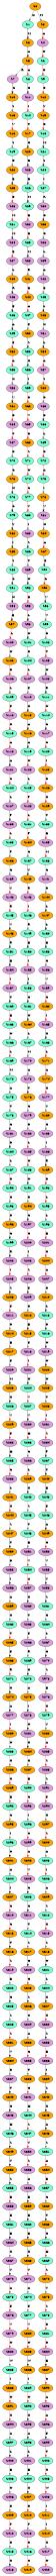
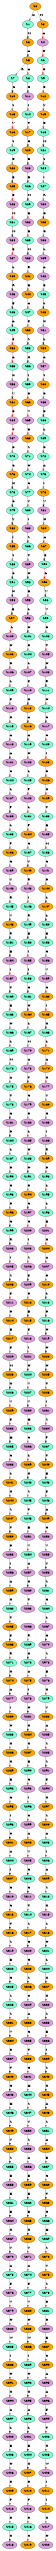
  strict digraph {
    node [fillcolor=aquamarine style=filled]
    edge [color=red]
    S0 [fillcolor=orange]
    S1
    S2 [fillcolor=orange]
    S3 [fillcolor=orange]
    S4 [fillcolor=plum]
    S5 [fillcolor=orange]
    S6
-   S7 [fillcolor=plum]
+   S7
    S8
    S9
    S10 [fillcolor=orange]
    S11 [fillcolor=plum]
    S12 [fillcolor=orange]
    S13 [fillcolor=orange]
    S14
    S15 [fillcolor=orange]
    S16 [fillcolor=orange]
    S17 [fillcolor=orange]
    S18
    S19
    S20 [fillcolor=orange]
    S21
    S22 [fillcolor=orange]
    S23 [fillcolor=plum]
    S24
    S25 [fillcolor=orange]
    S26
    S27
    S28 [fillcolor=plum]
    S29
    S30 [fillcolor=plum]
    S31
    S32 [fillcolor=plum]
    S33 [fillcolor=orange]
    S34 [fillcolor=plum]
    S35
    S36 [fillcolor=plum]
    S37 [fillcolor=plum]
    S38 [fillcolor=plum]
    S39 [fillcolor=plum]
    S40 [fillcolor=orange]
    S41 [fillcolor=orange]
    S42 [fillcolor=plum]
    S43 [fillcolor=plum]
    S44 [fillcolor=orange]
    S45
    S46
    S47
    S48 [fillcolor=orange]
    S49
    S50 [fillcolor=orange]
    S51 [fillcolor=plum]
    S52 [fillcolor=orange]
    S53
    S54 [fillcolor=orange]
    S55
    S56
    S57 [fillcolor=plum]
    S58 [fillcolor=plum]
    S59
    S60 [fillcolor=orange]
    S61 [fillcolor=orange]
    S62 [fillcolor=orange]
    S63 [fillcolor=plum]
    S64 [fillcolor=plum]
    S65 [fillcolor=plum]
    S66
    S67 [fillcolor=plum]
    S68 [fillcolor=orange]
    S69
    S70
    S71
    S72
    S73 [fillcolor=orange]
    S74
    S75
    S76
    S77
    S78 [fillcolor=orange]
    S79
    S80
    S81 [fillcolor=plum]
    S82 [fillcolor=orange]
    S83 [fillcolor=plum]
    S84 [fillcolor=orange]
    S85 [fillcolor=orange]
    S86
    S87 [fillcolor=orange]
    S88
    S89 [fillcolor=plum]
    S90
    S91
    S92
    S93 [fillcolor=orange]
    S94 [fillcolor=plum]
    S95 [fillcolor=plum]
    S96
    S97 [fillcolor=orange]
    S98 [fillcolor=plum]
    S99
    S100 [fillcolor=plum]
    S101
    S102
    S103 [fillcolor=orange]
    S104
    S105 [fillcolor=plum]
    S106 [fillcolor=plum]
    S107 [fillcolor=plum]
    S108 [fillcolor=plum]
    S109
    S110 [fillcolor=plum]
    S111
    S112 [fillcolor=plum]
    S113 [fillcolor=orange]
    S114
    S115
    S116 [fillcolor=orange]
    S117 [fillcolor=plum]
    S118 [fillcolor=plum]
    S119
    S120
    S121 [fillcolor=plum]
    S122 [fillcolor=plum]
    S123 [fillcolor=orange]
    S124
    S125
    S126 [fillcolor=orange]
    S127 [fillcolor=plum]
    S128 [fillcolor=plum]
    S129 [fillcolor=orange]
    S130 [fillcolor=plum]
    S131
    S132
    S133
    S134 [fillcolor=orange]
    S135 [fillcolor=plum]
    S136 [fillcolor=orange]
    S137
    S138
    S139 [fillcolor=plum]
    S140 [fillcolor=orange]
    S141 [fillcolor=plum]
    S142 [fillcolor=plum]
    S143 [fillcolor=plum]
    S144 [fillcolor=orange]
    S145
    S146
    S147 [fillcolor=orange]
    S148 [fillcolor=orange]
    S149
    S150
    S151
    S152
    S153
    S154 [fillcolor=plum]
    S155 [fillcolor=plum]
    S156 [fillcolor=plum]
    S157 [fillcolor=plum]
    S158
    S159 [fillcolor=plum]
    S160
    S161
    S162 [fillcolor=orange]
    S163
    S164 [fillcolor=orange]
-   S165 [fillcolor=plum]
+   S165 [fillcolor=orange]
    S166
    S167
    S168
    S169
    S170 [fillcolor=plum]
    S171 [fillcolor=orange]
    S172
    S173 [fillcolor=plum]
    S174 [fillcolor=orange]
    S175
    S176 [fillcolor=orange]
    S177 [fillcolor=plum]
    S178
    S179 [fillcolor=plum]
    S180 [fillcolor=orange]
    S181 [fillcolor=plum]
    S182 [fillcolor=plum]
    S183 [fillcolor=plum]
    S184
    S185 [fillcolor=plum]
    S186 [fillcolor=plum]
    S187
    S188
    S189 [fillcolor=orange]
    S190
    S191
    S192
    S193
    S194 [fillcolor=orange]
    S195
    S196 [fillcolor=orange]
    S197 [fillcolor=plum]
    S198
    S199
    S200 [fillcolor=plum]
    S201 [fillcolor=plum]
    S202 [fillcolor=plum]
    S203 [fillcolor=plum]
    S204 [fillcolor=orange]
    S205 [fillcolor=plum]
    S206 [fillcolor=plum]
    S207 [fillcolor=plum]
    S208 [fillcolor=orange]
    S209 [fillcolor=plum]
    S210 [fillcolor=orange]
    S211 [fillcolor=plum]
    S212 [fillcolor=orange]
    S213
    S214 [fillcolor=orange]
    S215 [fillcolor=orange]
    S216
    S217 [fillcolor=orange]
    S218 [fillcolor=plum]
    S219 [fillcolor=plum]
    S220 [fillcolor=plum]
    S221 [fillcolor=plum]
    S222 [fillcolor=orange]
    S223 [fillcolor=orange]
    S224
    S225 [fillcolor=orange]
    S226
    S227
    S228 [fillcolor=orange]
    S229 [fillcolor=orange]
    S230 [fillcolor=plum]
    S231 [fillcolor=plum]
    S232 [fillcolor=plum]
    S233
    S234 [fillcolor=plum]
    S235
    S236 [fillcolor=plum]
    S237
    S238 [fillcolor=plum]
    S239 [fillcolor=orange]
    S240 [fillcolor=orange]
    S241 [fillcolor=orange]
    S242
    S243
    S244 [fillcolor=orange]
    S245
    S246
    S247 [fillcolor=orange]
    S248
    S249 [fillcolor=orange]
    S250 [fillcolor=orange]
    S251 [fillcolor=plum]
    S252 [fillcolor=plum]
    S253 [fillcolor=plum]
    S254
    S255 [fillcolor=plum]
    S256 [fillcolor=plum]
    S257 [fillcolor=plum]
    S258 [fillcolor=plum]
    S259 [fillcolor=orange]
    S260 [fillcolor=plum]
    S261
    S262
    S263 [fillcolor=plum]
    S264
    S265 [fillcolor=orange]
    S266 [fillcolor=plum]
    S267 [fillcolor=plum]
    S268 [fillcolor=orange]
    S269
    S270 [fillcolor=plum]
    S271
    S272
    n274 [fillcolor=plum label=S973]
    S274 [fillcolor=orange]
    S275 [fillcolor=orange]
    S276 [fillcolor=plum]
    S277 [fillcolor=plum]
    S278 [fillcolor=plum]
    S279
    S280 [fillcolor=orange]
    S281 [fillcolor=plum]
    S282 [fillcolor=orange]
    S283
    S284 [fillcolor=orange]
    S285 [fillcolor=plum]
    S286 [fillcolor=orange]
    S287 [fillcolor=orange]
    S288 [fillcolor=plum]
    S289 [fillcolor=orange]
    S290
    S291 [fillcolor=plum]
    S292
    S293 [fillcolor=plum]
    S294 [fillcolor=plum]
    S295 [fillcolor=orange]
    S296
    S297 [fillcolor=orange]
    S298
    S299 [fillcolor=plum]
    S300 [fillcolor=orange]
    S301 [fillcolor=orange]
    S302 [fillcolor=orange]
    S303
    S304
    S305 [fillcolor=plum]
    S306
    S307 [fillcolor=orange]
    S308
    S309 [fillcolor=orange]
    S310 [fillcolor=plum]
    S311 [fillcolor=plum]
    S312
    S313 [fillcolor=orange]
    S314
    S315 [fillcolor=plum]
    S316 [fillcolor=orange]
    S317 [fillcolor=orange]
    S318 [fillcolor=orange]
    S319 [fillcolor=plum]
    S320 [fillcolor=plum]
    S321
    S322
    S323 [fillcolor=orange]
    S324
    S325
    S326 [fillcolor=orange]
    S327 [fillcolor=orange]
    S328
    S329 [fillcolor=plum]
    S330 [fillcolor=plum]
    S331 [fillcolor=orange]
    S332 [fillcolor=orange]
    S333 [fillcolor=plum]
    S334 [fillcolor=orange]
    S335 [fillcolor=plum]
    S336 [fillcolor=plum]
    S337 [fillcolor=plum]
    S338 [fillcolor=orange]
    S339 [fillcolor=orange]
    S340 [fillcolor=orange]
    S341 [fillcolor=plum]
    S342 [fillcolor=orange]
    S343 [fillcolor=plum]
    S344
    S345 [fillcolor=orange]
    S346
    S347
    S348 [fillcolor=orange]
    S349 [fillcolor=orange]
    S350 [fillcolor=plum]
    S351
    S352 [fillcolor=orange]
    S353 [fillcolor=plum]
    S354 [fillcolor=orange]
    S355
    S356 [fillcolor=plum]
    S357
    S358 [fillcolor=plum]
    S359 [fillcolor=orange]
    S360 [fillcolor=orange]
    S361
    S362
    S363 [fillcolor=orange]
    S364 [fillcolor=plum]
    S365 [fillcolor=orange]
    S366
    S367 [fillcolor=plum]
    S368 [fillcolor=orange]
    S369
    S370 [fillcolor=plum]
    S371 [fillcolor=plum]
    S372 [fillcolor=orange]
    S373
    S374
    S375 [fillcolor=orange]
    S376 [fillcolor=plum]
    S377
    S378
    S379 [fillcolor=plum]
    S380 [fillcolor=orange]
    S381
    S382 [fillcolor=plum]
    S383 [fillcolor=orange]
    S384 [fillcolor=plum]
    S385
    S386 [fillcolor=orange]
    S387 [fillcolor=orange]
    S388 [fillcolor=orange]
    S389
    S390 [fillcolor=orange]
    S391 [fillcolor=orange]
    S392
    S393 [fillcolor=plum]
    S394 [fillcolor=plum]
    S395 [fillcolor=plum]
    S396 [fillcolor=plum]
    S397
    S398
    S399 [fillcolor=plum]
    S400 [fillcolor=plum]
    S401 [fillcolor=plum]
    S402
    S403
    S404
    S405
    S406 [fillcolor=plum]
    S407 [fillcolor=orange]
    S408 [fillcolor=plum]
    S409 [fillcolor=orange]
    S410 [fillcolor=orange]
    S411 [fillcolor=orange]
    S412 [fillcolor=plum]
    S413 [fillcolor=plum]
    S414 [fillcolor=orange]
    S415
    S416
    S417 [fillcolor=plum]
    S418 [fillcolor=plum]
    S419 [fillcolor=orange]
    S420 [fillcolor=plum]
    S0 -> S1 [color=gray40 label=K]
    S0 -> S2 [color=gray40 label=M]
    S1 -> S3 [color=black label=M]
    S2 -> S4 [label=A]
    S3 -> S5 [color=black label=A]
    S4 -> S6 [label=N]
    S5 -> S7 [color=gray40 label=R]
    S5 -> S8 [label=A]
    S6 -> S9 [label=D]
    S7 -> S10 [color=black label=G]
    S8 -> S11 [color=black label=Q]
    S9 -> S12 [label=E]
    S10 -> S13 [color=gray40 label=S]
    S11 -> S14 [label=I]
    S12 -> S15 [label=Y]
    S13 -> S16 [label=V]
    S14 -> S17 [label=T]
    S15 -> S18 [label=D]
    S16 -> S19 [color=gray40 label=S]
    S17 -> S20 [color=black label=Q]
    S18 -> S21 [color=black label=M]
    S19 -> S22 [color=gray40 label=D]
    S20 -> S23 [color=black label=E]
    S21 -> S24 [color=black label=S]
    S22 -> S25 [color=black label=E]
    S23 -> S26 [color=black label=E]
    S24 -> S27 [color=gray40 label=I]
    S25 -> S28 [label=E]
    S26 -> S29 [color=black label=M]
    S27 -> S30 [color=gray40 label=R]
    S28 -> S31 [label=M]
    S29 -> S32 [label=E]
    S30 -> S33 [color=black label=Q]
    S31 -> S34 [color=black label=M]
    S32 -> S35 [label=E]
    S33 -> S36 [color=gray40 label=Q]
    S34 -> S37 [label=E]
    S35 -> S38 [color=black label=M]
    S36 -> S39 [color=gray40 label=L]
    S37 -> S40 [color=gray40 label=L]
    S38 -> S41 [color=gray40 label=R]
    S39 -> S42 [color=gray40 label=A]
    S40 -> S43 [color=black label=R]
    S41 -> S44 [label=E]
    S42 -> S45 [color=gray40 label=E]
    S43 -> S46 [color=black label=E]
    S44 -> S47 [label=A]
    S45 -> S48 [color=black label=L]
    S46 -> S49 [color=black label=A]
    S47 -> S50 [color=gray40 label=F]
    S48 -> S51 [color=gray40 label=K]
    S49 -> S52 [label=F]
    S50 -> S53 [color=black label=S]
    S51 -> S54 [color=black label=L]
    S52 -> S55 [label=A]
    S53 -> S56 [color=black label=K]
    S54 -> S57 [label=A]
    S55 -> S58 [color=gray40 label=K]
    S56 -> S59 [color=black label=I]
    S57 -> S60 [label=S]
    S58 -> S61 [color=black label=V]
    S59 -> S62 [label=D]
    S60 -> S63 [color=gray40 label=D]
    S61 -> S64 [label=D]
    S62 -> S65 [label=V]
    S63 -> S66 [color=black label=D]
    S64 -> S67 [label=T]
    S65 -> S68 [label=D]
    S66 -> S69 [color=gray40 label=L]
    S67 -> S70 [color=gray40 label=D]
    S68 -> S71 [label=S]
    S69 -> S72 [label=D]
    S70 -> S73 [color=gray40 label=G]
    S71 -> S74 [label=N]
    S72 -> S75 [label=A]
    S73 -> S76 [color=black label=N]
    S74 -> S77 [label=G]
    S75 -> S78 [color=gray40 label=I]
    S76 -> S79 [color=black label=G]
    S77 -> S80 [label=Y]
    S78 -> S81 [color=black label=V]
    S79 -> S82 [color=black label=Y]
    S80 -> S83 [color=gray40 label=I]
    S81 -> S84 [color=gray40 label=N]
    S82 -> S85 [color=black label=I]
    S83 -> S86 [color=black label=S]
    S84 -> S87 [label=A]
    S85 -> S88 [color=gray40 label=S]
    S86 -> S89 [color=gray40 label=T]
    S87 -> S90 [color=black label=F]
    S88 -> S91 [color=black label=C]
    S89 -> S92 [color=black label=N]
    S90 -> S93 [label=G]
    S91 -> S94 [color=black label=N]
    S92 -> S95 [label=E]
    S93 -> S96 [color=black label=V]
    S94 -> S97 [color=black label=E]
    S95 -> S98 [color=black label=L]
    S96 -> S99 [color=gray40 label=V]
    S97 -> S100 [label=L]
    S98 -> S101 [color=black label=N]
    S99 -> S102 [color=gray40 label=D]
    S100 -> S103 [color=gray40 label=N]
    S101 -> S104 [color=gray40 label=D]
    S102 -> S105 [label=T]
    S103 -> S106 [label=D]
    S104 -> S107 [label=L]
    S105 -> S108 [color=black label=N]
    S106 -> S109 [label=L]
    S107 -> S110 [color=gray40 label=F]
    S108 -> S111 [color=black label=R]
    S109 -> S112 [label=F]
    S110 -> S113 [color=black label=K]
    S111 -> S114 [label=N]
    S112 -> S115 [label=K]
    S113 -> S116 [color=black label=A]
    S114 -> S117 [color=black label=G]
    S115 -> S118 [label=A]
    S116 -> S119 [color=black label=A]
    S117 -> S120 [label=C]
    S118 -> S121 [color=black label=A]
    S119 -> S122 [label=N]
    S120 -> S123 [label=I]
    S121 -> S124 [label=C]
    S122 -> S125 [color=gray40 label=L]
    S123 -> S126 [label=D]
    S124 -> S127 [color=gray40 label=L]
    S125 -> S128 [label=P]
    S126 -> S129 [label=K]
    S127 -> S130 [color=black label=P]
    S128 -> S131 [label=L]
    S129 -> S132 [color=gray40 label=T]
    S130 -> S133 [label=L]
    S131 -> S134 [label=P]
    S132 -> S135 [label=E]
    S133 -> S136 [color=gray40 label=P]
    S134 -> S137 [color=gray40 label=G]
    S135 -> S138 [label=M]
    S136 -> S139 [color=gray40 label=G]
    S137 -> S140 [color=black label=Y]
    S138 -> S141 [color=gray40 label=G]
    S139 -> S142 [label=Y]
    S140 -> S143 [label=R]
    S141 -> S144 [color=gray40 label=D]
    S142 -> S145 [label=R]
    S143 -> S146 [label=I]
    S144 -> S147 [color=black label=L]
    S145 -> S148 [color=black label=V]
    S146 -> S149 [color=gray40 label=R]
    S147 -> S150 [color=black label=L]
    S148 -> S151 [color=black label=R]
    S149 -> S152 [color=black label=E]
    S150 -> S153 [color=black label=E]
    S151 -> S154 [color=black label=E]
    S152 -> S155 [label=I]
    S153 -> S156 [color=gray40 label=Q]
    S154 -> S157 [label=I]
    S155 -> S158 [color=black label=I]
    S156 -> S159 [color=gray40 label=V]
    S157 -> S160 [color=black label=T]
    S158 -> S161 [color=black label=Q]
    S159 -> S162 [label=Q]
    S160 -> S163 [label=E]
    S161 -> S164 [color=black label=N]
    S162 -> S165 [label=I]
    S163 -> S166 [color=gray40 label=N]
    S164 -> S167 [color=gray40 label=L]
    S165 -> S168 [color=black label=K]
    S166 -> S169 [label=L]
    S167 -> S170 [color=gray40 label=M]
    S168 -> S171 [label=L]
    S169 -> S172 [color=gray40 label=M]
    S170 -> S173 [color=gray40 label=A]
    S171 -> S174 [label=A]
    S172 -> S175 [color=gray40 label=A]
    S173 -> S176 [color=black label=T]
    S174 -> S177 [label=K]
    S175 -> S178 [color=gray40 label=T]
    S176 -> S179 [color=gray40 label=G]
    S177 -> S180 [color=gray40 label=Y]
    S178 -> S181 [color=black label=G]
    S179 -> S182 [color=gray40 label=D]
    S180 -> S183 [color=gray40 label=Q]
    S181 -> S184 [color=black label=D]
    S182 -> S185 [label=L]
    S183 -> S186 [color=gray40 label=I]
    S184 -> S187 [color=gray40 label=L]
    S185 -> S188 [label=N]
    S186 -> S189 [color=black label=R]
    S187 -> S190 [label=D]
    S188 -> S191 [color=black label=N]
    S189 -> S192 [label=D]
    S190 -> S193 [color=gray40 label=Q]
    S191 -> S194 [color=gray40 label=D]
    S192 -> S195 [label=L]
    S193 -> S196 [color=gray40 label=D]
    S194 -> S197 [color=black label=G]
    S195 -> S198 [color=gray40 label=L]
    S196 -> S199 [color=black label=G]
    S197 -> S200 [label=Q]
    S198 -> S201 [label=E]
    S199 -> S202 [color=black label=R]
    S200 -> S203 [color=gray40 label=I]
    S201 -> S204 [label=K]
    S202 -> S205 [label=I]
    S203 -> S206 [label=S]
    S204 -> S207 [label=A]
    S205 -> S208 [color=black label=S]
    S206 -> S209 [color=black label=F]
    S207 -> S210 [color=gray40 label=D]
    S208 -> S211 [label=F]
    S209 -> S212 [color=gray40 label=D]
    S210 -> S213 [color=black label=L]
    S211 -> S214 [color=gray40 label=D]
    S212 -> S215 [color=black label=E]
    S213 -> S216 [color=black label=D]
    S214 -> S217 [color=gray40 label=E]
    S215 -> S218 [color=gray40 label=F]
    S216 -> S219 [color=black label=N]
    S217 -> S220 [color=gray40 label=F]
    S218 -> S221 [label=I]
    S219 -> S222 [color=black label=N]
    S220 -> S223 [color=black label=M]
    S221 -> S224 [color=black label=N]
    S222 -> S225 [color=black label=N]
    S223 -> S226 [color=black label=K]
    S224 -> S227 [label=V]
    S225 -> S228 [color=gray40 label=T]
    S226 -> S229 [label=V]
    S227 -> S230 [color=black label=V]
    S228 -> S231 [label=I]
    S229 -> S232 [label=F]
    S230 -> S233 [label=H]
    S231 -> S234 [label=S]
    S232 -> S235 [color=black label=H]
    S233 -> S236 [color=gray40 label=G]
    S234 -> S237 [color=black label=P]
    S235 -> S238 [label=G]
    S236 -> S239 [label=L]
    S237 -> S240 [color=black label=T]
    S238 -> S241 [color=gray40 label=L]
    S239 -> S242 [color=black label=K]
    S240 -> S243 [color=black label=E]
    S241 -> S244 [label=K]
    S242 -> S245 [color=gray40 label=S]
    S243 -> S246 [label=F]
    S244 -> S247 [color=gray40 label=S]
    S245 -> S248 [color=gray40 label=T]
    S246 -> S249 [color=black label=A]
    S247 -> S250 [color=black label=T]
    S248 -> S251 [color=gray40 label=E]
    S249 -> S252 [label=Q]
    S250 -> S253 [color=gray40 label=D]
    S251 -> S254 [label=V]
    S252 -> S255 [color=gray40 label=V]
    S253 -> S256 [color=black label=I]
    S254 -> S257 [label=A]
    S255 -> S258 [color=black label=Y]
    S256 -> S259 [color=gray40 label=A]
    S257 -> S260 [color=black label=K]
    S258 -> S261 [color=black label=S]
    S259 -> S262 [color=gray40 label=K]
    S260 -> S263 [color=gray40 label=T]
    S261 -> S264 [color=gray40 label=Q]
    S262 -> S265 [label=T]
-   S263 -> S266 [color=gray40 label=F]
    S264 -> S267 [color=gray40 label=L]
    S265 -> S268 [color=black label=F]
    S266 -> S269 [color=gray40 label=R]
    S267 -> S270 [color=black label=Q]
    S268 -> S271 [label=R]
    S269 -> S272 [color=black label=K]
    S270 -> n274 [color=gray40 label=S]
    S271 -> S274 [color=black label=K]
    S272 -> S275 [color=gray40 label=A]
    n274 -> S276 [color=gray40 label=E]
    S274 -> S277 [color=black label=A]
    S275 -> S278 [color=black label=I]
    S276 -> S279 [label=K]
    S277 -> S280 [label=I]
    S278 -> S281 [color=black label=N]
    S279 -> S282 [color=gray40 label=Y]
    S280 -> S283 [color=gray40 label=N]
    S281 -> S284 [color=black label=K]
    S282 -> S285 [label=A]
    S283 -> S286 [color=gray40 label=K]
    S284 -> S287 [color=gray40 label=K]
    S285 -> S288 [label=S]
    S286 -> S289 [label=K]
    S287 -> S290 [label=E]
    S288 -> S291 [color=black label=S]
    S289 -> S292 [label=E]
    S290 -> S293 [label=G]
    S291 -> S294 [label=F]
    S292 -> S295 [color=gray40 label=G]
    S293 -> S296 [color=gray40 label=I]
    S294 -> S297 [color=gray40 label=K]
    S295 -> S298 [color=gray40 label=I]
    S296 -> S299 [label=C]
    S297 -> S300 [label=S]
    S298 -> S301 [color=black label=C]
    S299 -> S302 [label=A]
    S300 -> S303 [color=gray40 label=A]
    S301 -> S304 [color=gray40 label=A]
    S302 -> S305 [label=V]
    S303 -> S306 [label=I]
    S304 -> S307 [color=black label=I]
    S305 -> S308 [color=black label=G]
    S306 -> S309 [color=gray40 label=A]
    S307 -> S310 [label=G]
    S308 -> S311 [color=black label=G]
    S309 -> S312 [color=gray40 label=S]
    S310 -> S313 [label=G]
    S311 -> S314 [color=gray40 label=T]
    S312 -> S315 [label=K]
    S313 -> S316 [color=black label=T]
    S314 -> S317 [color=gray40 label=S]
    S315 -> S318 [color=gray40 label=S]
    S316 -> S319 [label=S]
    S317 -> S320 [color=black label=Q]
    S318 -> S321 [color=black label=N]
    S319 -> S322 [color=gray40 label=E]
    S320 -> S323 [label=Q]
    S321 -> S324 [color=gray40 label=L]
    S322 -> S325 [color=black label=Q]
    S323 -> S326 [color=black label=S]
    S324 -> S327 [color=black label=K]
    S325 -> S328 [color=gray40 label=S]
    S326 -> S329 [color=gray40 label=C]
    S327 -> S330 [label=K]
    S328 -> S331 [label=S]
    S329 -> S332 [color=gray40 label=A]
    S330 -> S333 [color=black label=S]
    S331 -> S334 [color=black label=V]
    S332 -> S335 [label=G]
    S333 -> S336 [label=E]
    S334 -> S337 [color=gray40 label=D]
    S335 -> S338 [color=gray40 label=T]
    S336 -> S339 [color=black label=I]
    S337 -> S340 [color=black label=T]
    S338 -> S341 [label=Q]
    S339 -> S342 [color=black label=S]
    S340 -> S343 [color=black label=Q]
    S341 -> S344 [color=gray40 label=H]
    S342 -> S345 [color=black label=K]
    S343 -> S346 [color=gray40 label=H]
    S344 -> S347 [label=S]
    S345 -> S348 [color=black label=A]
    S346 -> S349 [color=black label=S]
    S347 -> S350 [label=Y]
    S348 -> S351 [color=gray40 label=S]
    S349 -> S352 [color=black label=Y]
    S350 -> S353 [label=S]
    S351 -> S354 [label=A]
    S352 -> S355 [color=black label=S]
    S353 -> S356 [color=gray40 label=A]
    S354 -> S357 [label=E]
    S355 -> S358 [label=E]
    S356 -> S359 [color=black label=E]
    S357 -> S360 [color=gray40 label=G]
    S358 -> S361 [color=gray40 label=E]
    S359 -> S362 [color=black label=E]
    S360 -> S363 [color=black label=T]
    S361 -> S364 [color=black label=E]
    S362 -> S365 [color=black label=E]
    S363 -> S366 [color=black label=Q]
    S364 -> S367 [color=gray40 label=K]
    S365 -> S368 [color=black label=K]
    S366 -> S369 [label=H]
    S367 -> S370 [color=black label=Y]
    S368 -> S371 [label=Y]
    S369 -> S372 [label=S]
    S370 -> S373 [label=A]
    S371 -> S374 [color=gray40 label=A]
    S372 -> S375 [color=gray40 label=Y]
    S373 -> S376 [label=F]
    S374 -> S377 [color=gray40 label=F]
    S375 -> S378 [label=S]
    S376 -> S379 [label=V]
    S377 -> S380 [label=V]
    S378 -> S381 [label=D]
    S379 -> S382 [label=N]
    S380 -> S383 [label=N]
    S381 -> S384 [label=D]
    S382 -> S385 [color=gray40 label=W]
    S383 -> S386 [color=black label=W]
    S384 -> S387 [color=black label=E]
    S385 -> S388 [color=gray40 label=I]
    S386 -> S389 [color=gray40 label=I]
    S387 -> S390 [label=C]
    S388 -> S391 [label=N]
    S389 -> S392 [label=N]
    S390 -> S393 [label=A]
    S391 -> S394 [label=K]
    S392 -> S395 [color=black label=K]
    S393 -> S396 [label=A]
    S394 -> S397 [color=gray40 label=A]
    S395 -> S398 [color=black label=A]
    S396 -> S399 [color=black label=F]
    S397 -> S400 [color=black label=L]
    S398 -> S401 [color=black label=L]
    S399 -> S402 [label=T]
    S400 -> S403 [color=gray40 label=E]
    S401 -> S404 [color=black label=E]
    S402 -> S405 [label=K]
    S403 -> S406 [color=gray40 label=N]
    S404 -> S407 [color=black label=K]
    S405 -> S408 [label=W]
    S406 -> S409 [color=gray40 label=D]
    S407 -> S410 [label=D]
    S408 -> S411 [color=gray40 label=I]
    S409 -> S412 [label=P]
    S410 -> S413 [color=gray40 label=P]
    S411 -> S414 [color=gray40 label=I]
    S412 -> S415 [color=gray40 label=D]
    S413 -> S416 [label=D]
    S414 -> S417 [color=gray40 label=K]
    S415 -> S418 [color=black label=C]
    S416 -> S419 [label=C]
    S417 -> S420 [label=N]
  }
